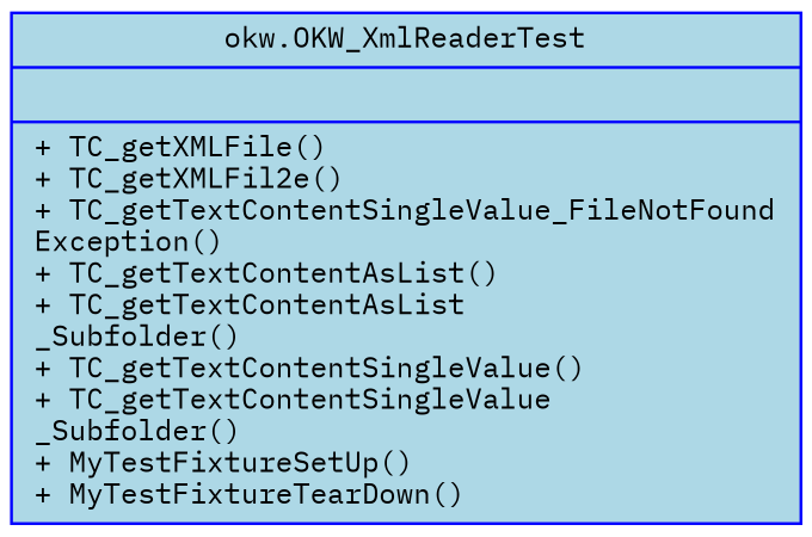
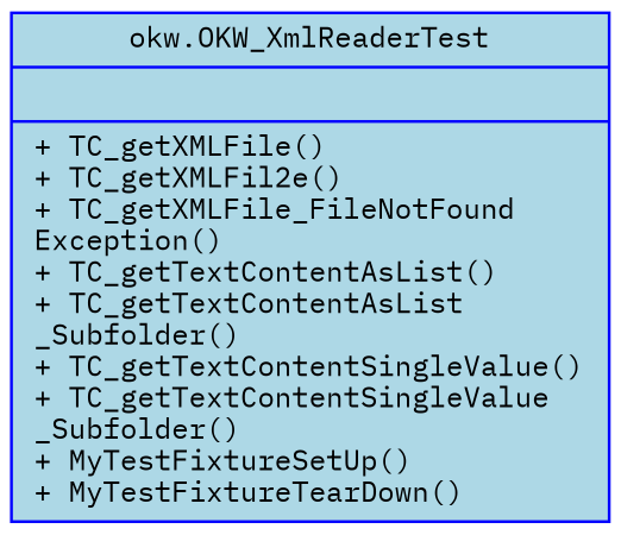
  digraph {
    fontname="IBM Plex Mono"
-   n1 [color=blue fillcolor=lightblue fontcolor=black fontname="IBM Plex Mono" fontsize=10 height=0.2 label="{okw.OKW_XmlReaderTest\n||+ TC_getXMLFile()\l+ TC_getXMLFil2e()\l+ TC_getTextContentSingleValue_FileNotFound\lException()\l+ TC_getTextContentAsList()\l+ TC_getTextContentAsList\l_Subfolder()\l+ TC_getTextContentSingleValue()\l+ TC_getTextContentSingleValue\l_Subfolder()\l+ MyTestFixtureSetUp()\l+ MyTestFixtureTearDown()\l}" shape=record style=filled width=0.4]
+   n1 [color=blue fillcolor=lightblue fontcolor=black fontname="IBM Plex Mono" fontsize=10 height=0.2 label="{okw.OKW_XmlReaderTest\n||+ TC_getXMLFile()\l+ TC_getXMLFil2e()\l+ TC_getXMLFile_FileNotFound\lException()\l+ TC_getTextContentAsList()\l+ TC_getTextContentAsList\l_Subfolder()\l+ TC_getTextContentSingleValue()\l+ TC_getTextContentSingleValue\l_Subfolder()\l+ MyTestFixtureSetUp()\l+ MyTestFixtureTearDown()\l}" shape=record style=filled width=0.4]
  }
